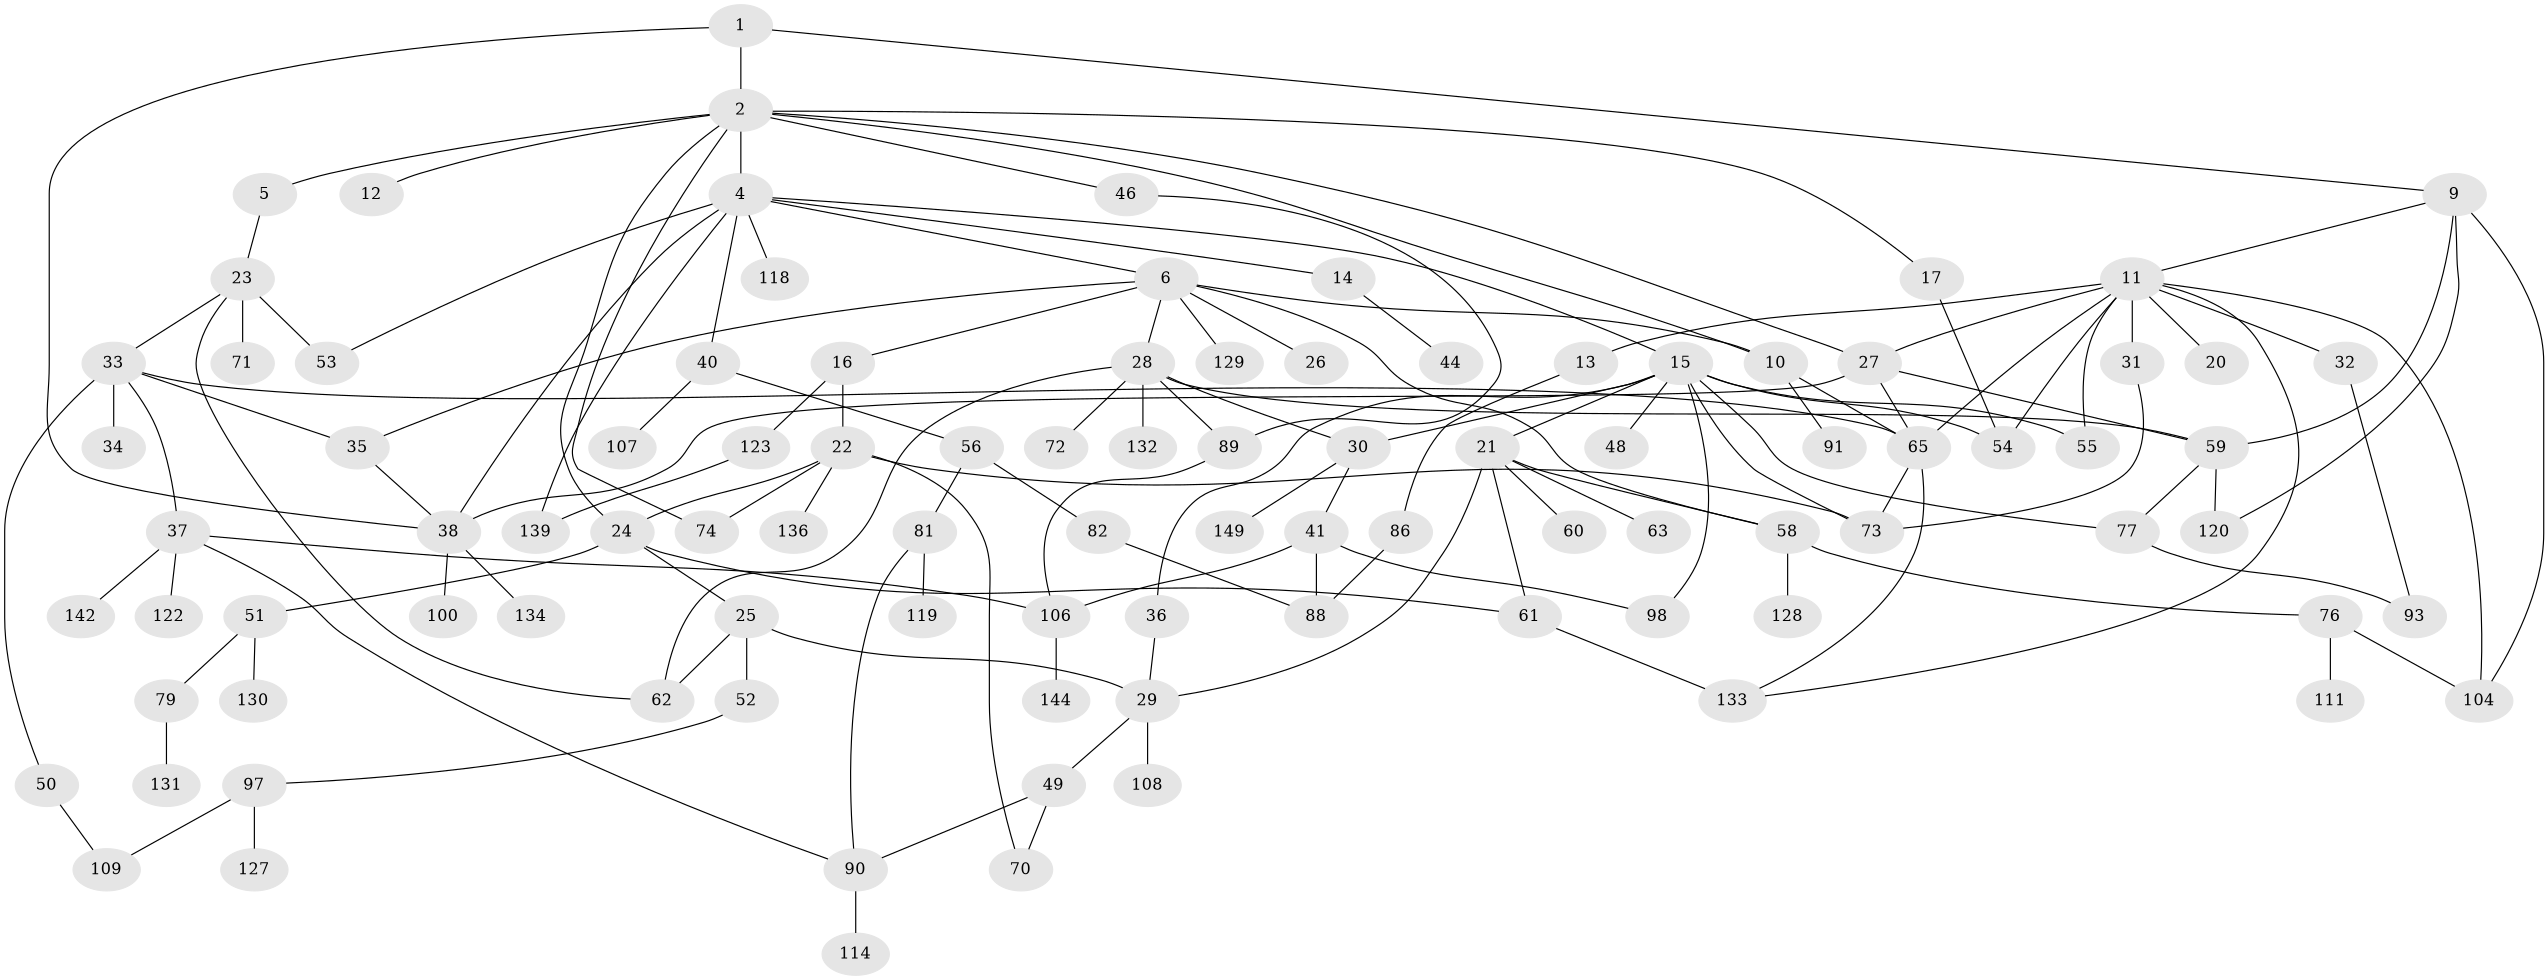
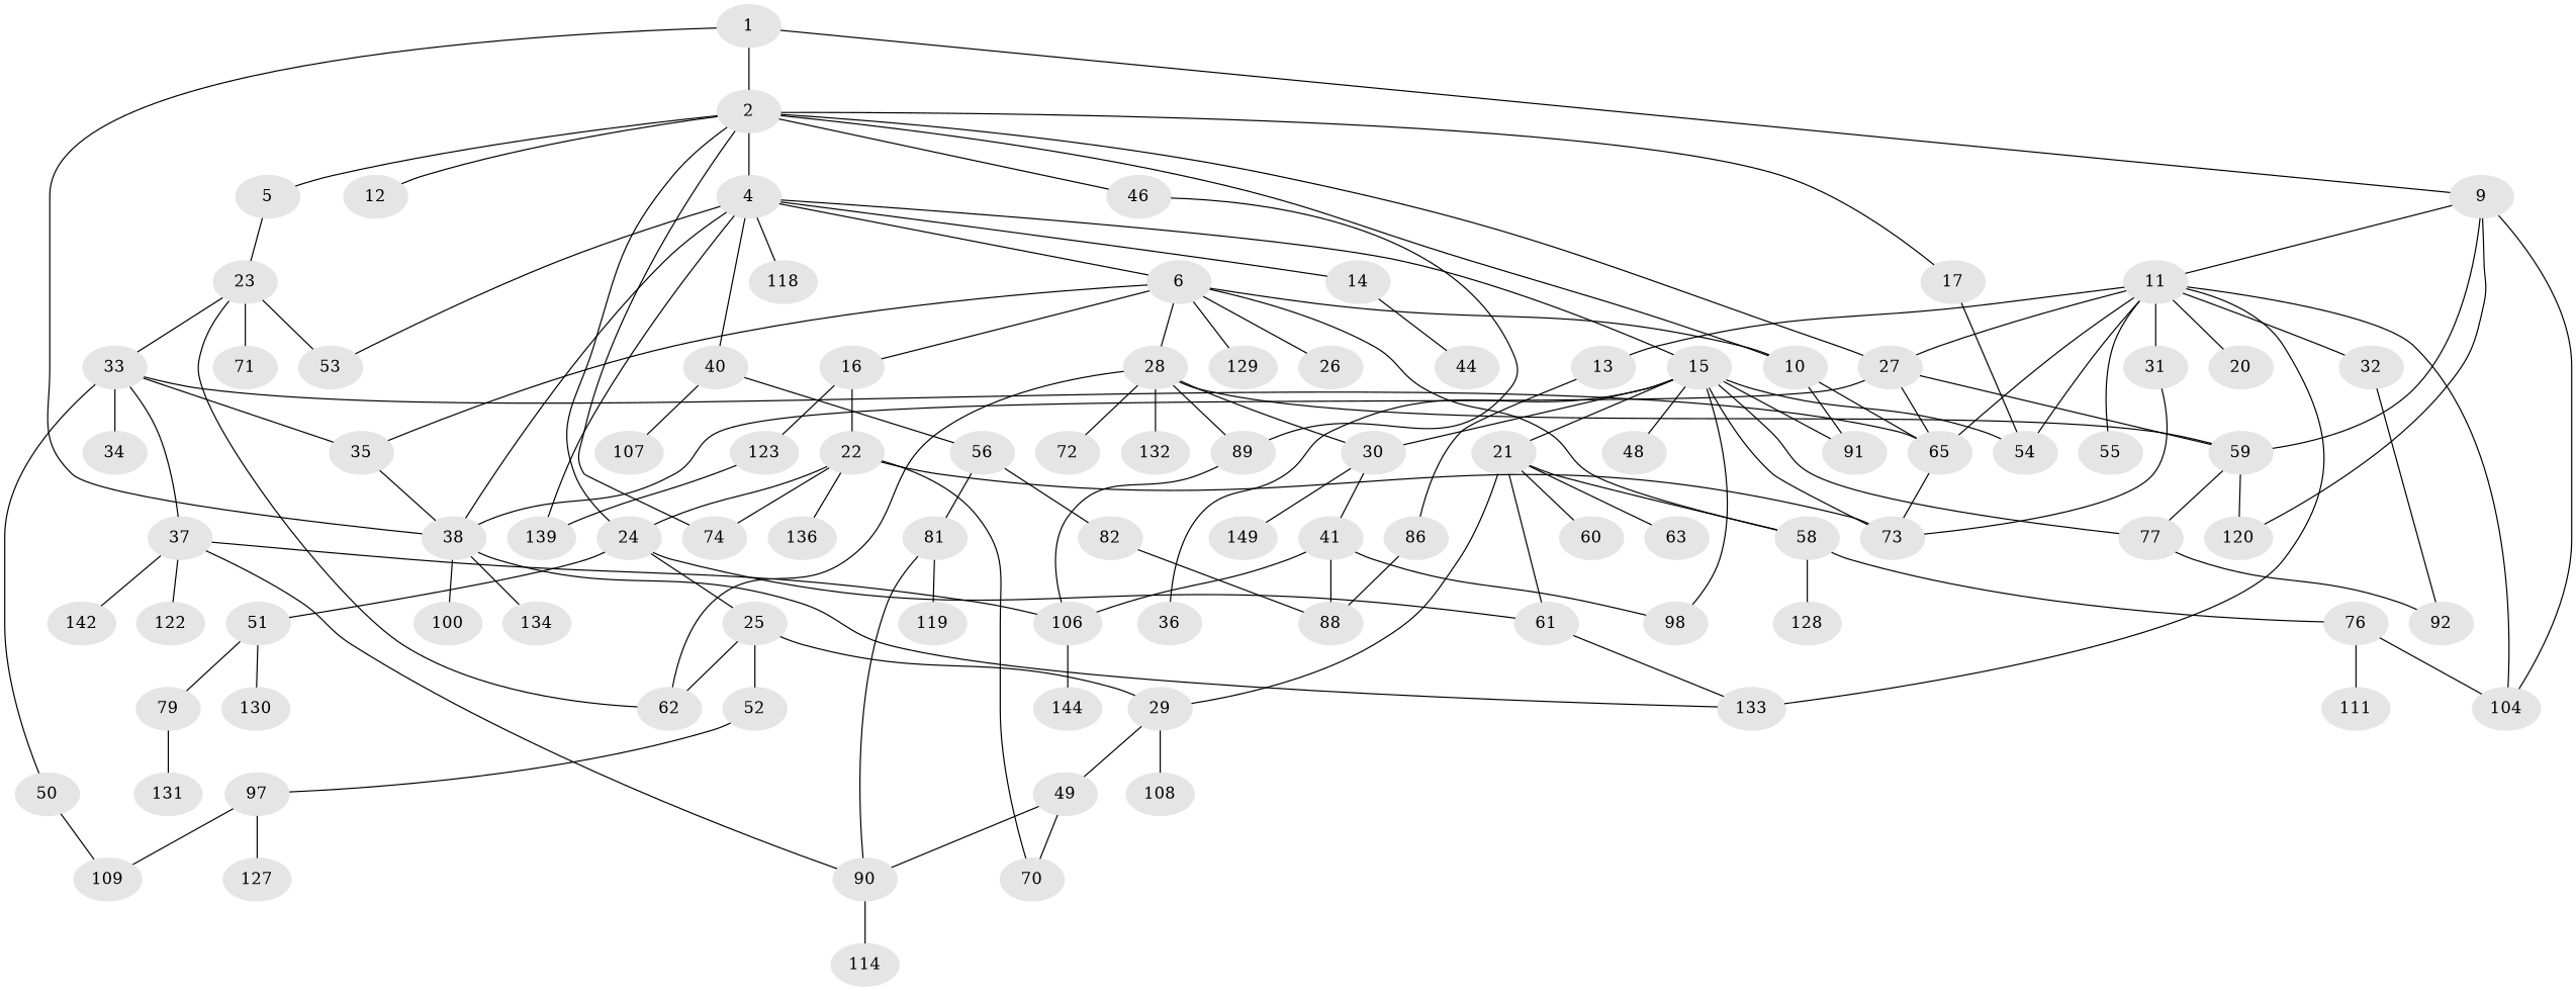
  graph {
    node [color=gray90 style=filled]
    1 [super="+110"]
    2 [super="+3"]
    9 [super="+145"]
    38 [super="+66"]
    4 [super="+8"]
    5
    10 [super="+57"]
    12
    17 [super="+95"]
    24
    27 [super="+83"]
    46 [super="+116"]
    74
    11 [super="+43"]
    59 [super="+94"]
    104 [super="+105"]
    120 [super="+148"]
    133
    100
    134
    6 [super="+7"]
    14
    15 [super="+18"]
    40 [super="+47"]
    53 [super="+135"]
    118
    139
    23 [super="+68"]
    65 [super="+75"]
    91
    54 [super="+146"]
    61 [super="+99"]
    25 [super="+42"]
    51 [super="+84"]
    89
    16 [super="+19"]
    26
    28 [super="+101"]
    35 [super="+69"]
    58 [super="+147"]
    129
    44
    55
    21 [super="+140"]
    30 [super="+138"]
    36 [super="+78"]
    48
    73 [super="+121"]
    77
    98
    56 [super="+64"]
    107
    33 [super="+117"]
    62
    71
    22 [super="+87"]
    123
    72
    132 [super="+143"]
    76 [super="+80"]
    128
    13 [super="+29"]
    20
    31
    32
    86 [super="+96"]
-   92 [super="+126" label=93]
+   92 [super="+126"]
    88 [super="+93"]
    n69 [label=29]
    60
    63 [super="+113"]
    41 [super="+125"]
    149
    70 [super="+85"]
    136
    49 [super="+67"]
    108
    34 [super="+45"]
    37 [super="+141"]
    50 [super="+102"]
    52
    79
    130
    97 [super="+115"]
    106 [super="+137"]
    90 [super="+103"]
    122
    142
    109
    114
    144
    81 [super="+124"]
    82
    131
    127
    119
    111
    1 -- 2
    1 -- 9
    1 -- 38
    2 -- 4
    2 -- 5
    2 -- 10
    2 -- 12
    2 -- 17
    2 -- 24
    2 -- 27
    2 -- 46
    2 -- 74
    9 -- 11
    9 -- 59
    9 -- 104
    9 -- 120
-   65 -- 133
+   38 -- 133
    38 -- 100
    38 -- 134
    4 -- 38
    4 -- 6
    4 -- 14
    4 -- 15
    4 -- 40
    4 -- 53
    4 -- 118
    4 -- 139
    5 -- 23
    10 -- 65
    10 -- 91
    17 -- 54
    24 -- 61
    24 -- 25
    24 -- 51
    27 -- 38
    27 -- 59
    27 -- 65
    46 -- 89
    11 -- 27
    11 -- 104
    11 -- 133
    11 -- 65
    11 -- 54
    11 -- 55
    11 -- 13
    11 -- 20
    11 -- 31
    11 -- 32
    59 -- 120
    59 -- 77
    6 -- 10
    6 -- 16
    6 -- 26
    6 -- 28
    6 -- 35
    6 -- 58
    6 -- 129
    14 -- 44
    15 -- 54
-   15 -- 55
+   15 -- 91
    15 -- 21
    15 -- 30
    15 -- 36
    15 -- 48
    15 -- 73
    15 -- 77
    15 -- 98
    40 -- 56
    40 -- 107
    23 -- 53
    23 -- 33
    23 -- 62
    23 -- 71
    65 -- 73
    61 -- 133
    25 -- 62
    25 -- n69
    25 -- 52
    51 -- 79
    51 -- 130
    89 -- 106
    16 -- 22
    16 -- 123
    28 -- 59
    28 -- 89
    28 -- 30
    28 -- 62
    28 -- 72
    28 -- 132
    35 -- 38
    58 -- 76
    58 -- 128
    21 -- 61
    21 -- 58
    21 -- n69
    21 -- 60
    21 -- 63
    30 -- 41
    30 -- 149
-   36 -- n69
    77 -- 92
    56 -- 81
    56 -- 82
    33 -- 65
    33 -- 35
    33 -- 34
    33 -- 37
    33 -- 50
    22 -- 24
    22 -- 74
    22 -- 73
    22 -- 70
    22 -- 136
    123 -- 139
    76 -- 104
    76 -- 111
    13 -- 86
    31 -- 73
    32 -- 92
    86 -- 88
    n69 -- 49
    n69 -- 108
    41 -- 98
    41 -- 88
    41 -- 106
    49 -- 70
    49 -- 90
    37 -- 106
    37 -- 90
    37 -- 122
    37 -- 142
    50 -- 109
    52 -- 97
    79 -- 131
    97 -- 109
    97 -- 127
    106 -- 144
    90 -- 114
    81 -- 90
    81 -- 119
    82 -- 88
  }
